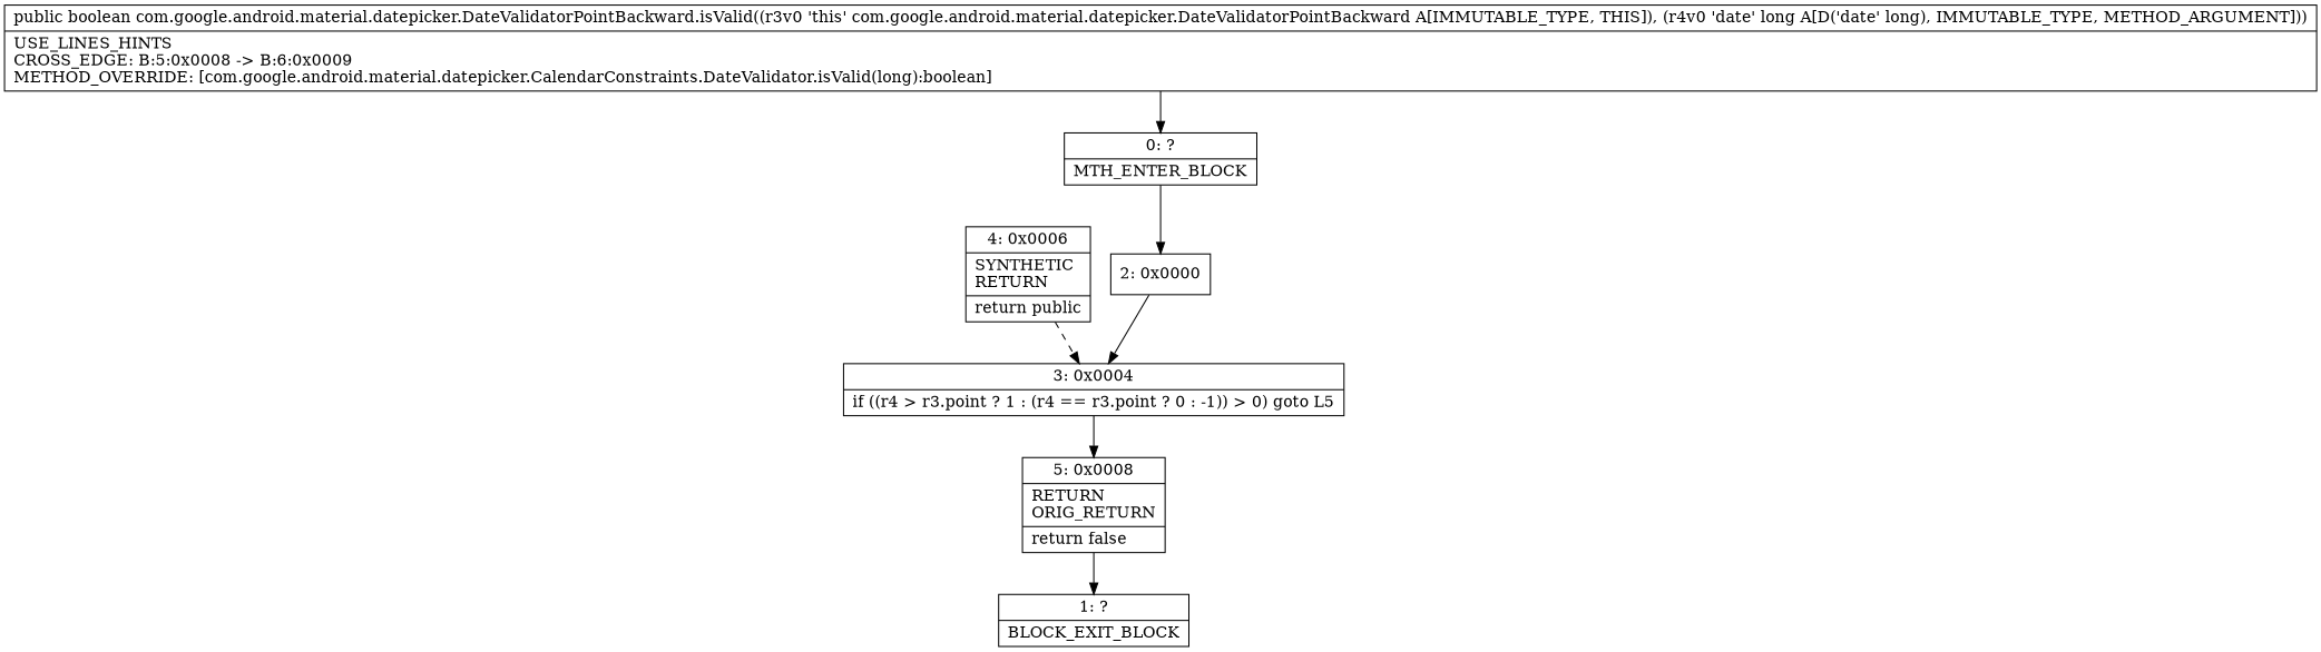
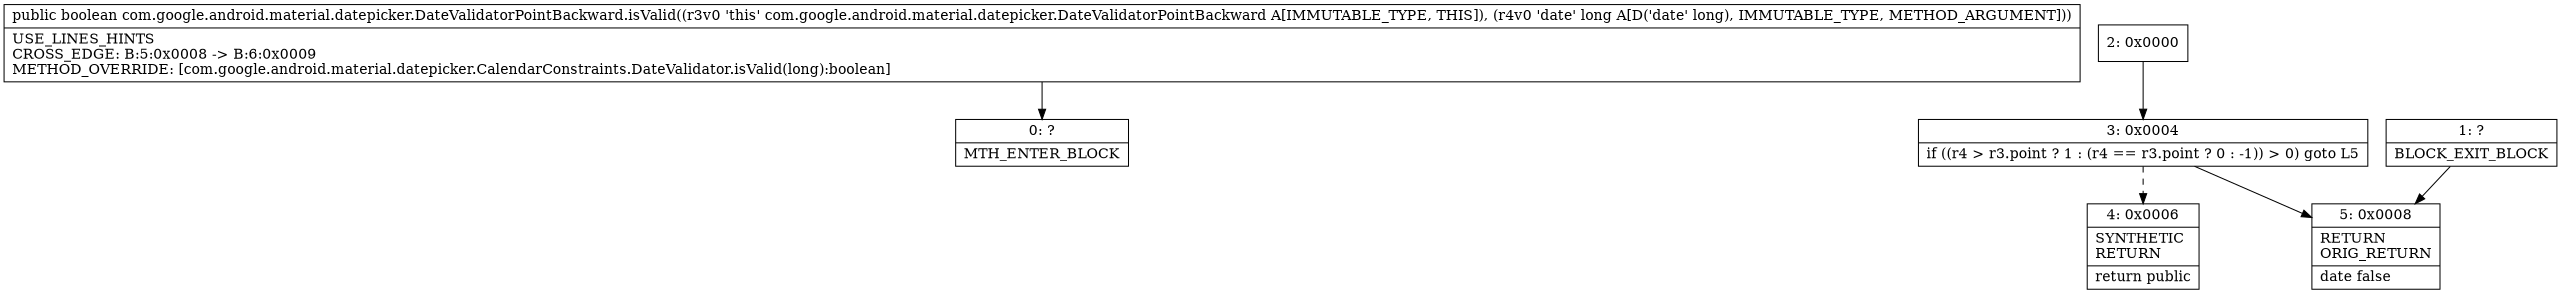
  digraph {
    node [shape=record]
    n1 [label="{0\:\ ?|MTH_ENTER_BLOCK\l}"]
    n2 [label="{2\:\ 0x0000}"]
    n3 [label="{3\:\ 0x0004|if ((r4 \> r3.point ? 1 : (r4 == r3.point ? 0 : \-1)) \> 0) goto L5\l}"]
    n4 [label="{4\:\ 0x0006|SYNTHETIC\lRETURN\l|return public\l}"]
-   n5 [label="{5\:\ 0x0008|RETURN\lORIG_RETURN\l|return false\l}"]
+   n5 [label="{5\:\ 0x0008|RETURN\lORIG_RETURN\l|date false\l}"]
    n6 [label="{1\:\ ?|BLOCK_EXIT_BLOCK\l}"]
    n7 [label="{public boolean com.google.android.material.datepicker.DateValidatorPointBackward.isValid((r3v0 'this' com.google.android.material.datepicker.DateValidatorPointBackward A[IMMUTABLE_TYPE, THIS]), (r4v0 'date' long A[D('date' long), IMMUTABLE_TYPE, METHOD_ARGUMENT]))  | USE_LINES_HINTS\lCROSS_EDGE: B:5:0x0008 \-\> B:6:0x0009\lMETHOD_OVERRIDE: [com.google.android.material.datepicker.CalendarConstraints.DateValidator.isValid(long):boolean]\l}"]
-   n1 -> n2
    n2 -> n3
-   n4 -> n3 [style=dashed]
+   n3 -> n4 [style=dashed]
    n3 -> n5
-   n5 -> n6
+   n6 -> n5
    n7 -> n1
  }
